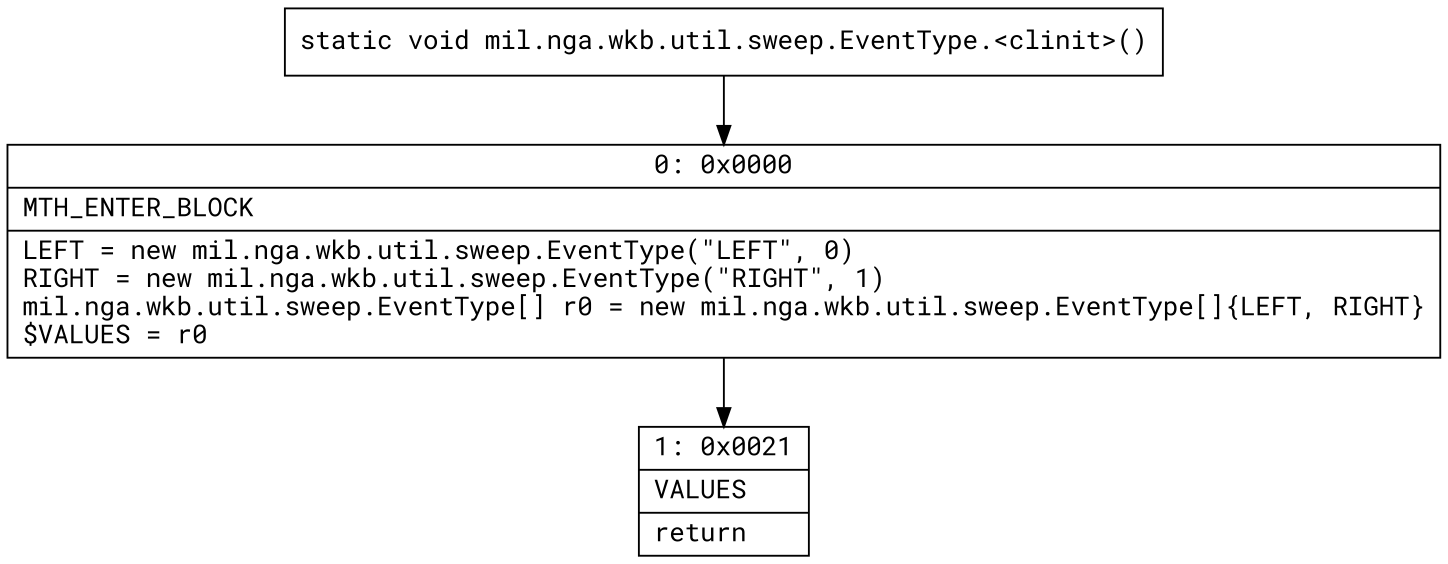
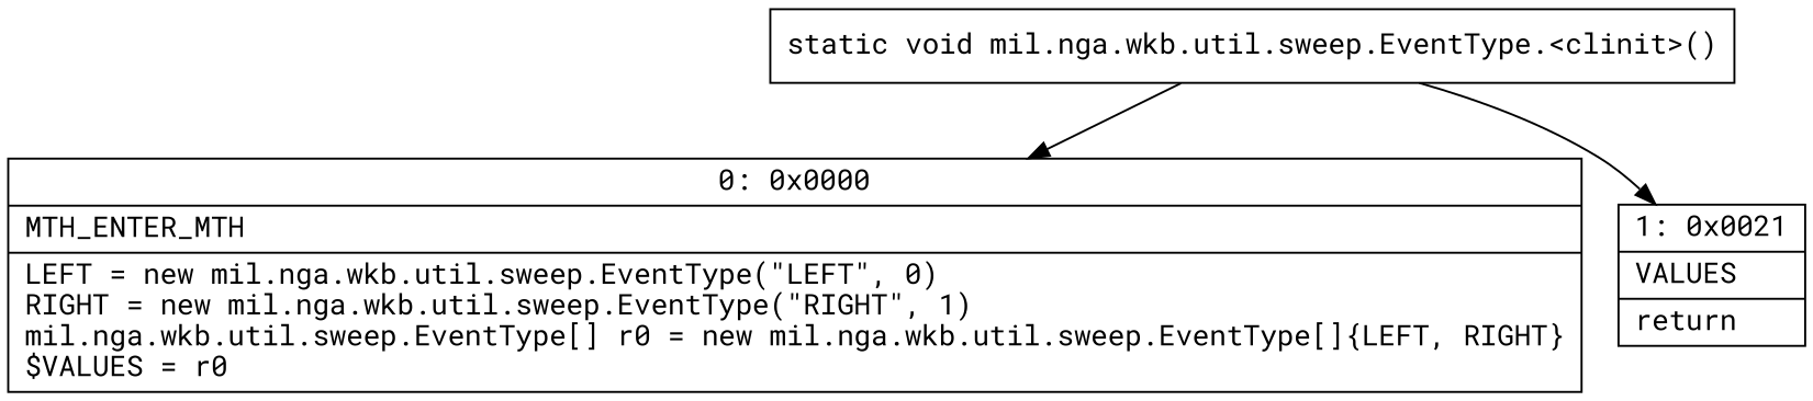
  digraph {
    fontname="Roboto Mono"
    node [fontname="Roboto Mono" shape=record]
    edge [fontname="Roboto Mono"]
-   n1 [label="{0\:\ 0x0000|MTH_ENTER_BLOCK\l|LEFT = new mil.nga.wkb.util.sweep.EventType(\"LEFT\", 0)\lRIGHT = new mil.nga.wkb.util.sweep.EventType(\"RIGHT\", 1)\lmil.nga.wkb.util.sweep.EventType[] r0 = new mil.nga.wkb.util.sweep.EventType[]\{LEFT, RIGHT\}\l$VALUES = r0\l}"]
+   n1 [label="{0\:\ 0x0000|MTH_ENTER_MTH\l|LEFT = new mil.nga.wkb.util.sweep.EventType(\"LEFT\", 0)\lRIGHT = new mil.nga.wkb.util.sweep.EventType(\"RIGHT\", 1)\lmil.nga.wkb.util.sweep.EventType[] r0 = new mil.nga.wkb.util.sweep.EventType[]\{LEFT, RIGHT\}\l$VALUES = r0\l}"]
    n2 [label="{1\:\ 0x0021|VALUES\l|return\l}"]
    n3 [label="{static void mil.nga.wkb.util.sweep.EventType.\<clinit\>() }"]
-   n1 -> n2
+   n3 -> n2
    n3 -> n1
  }
